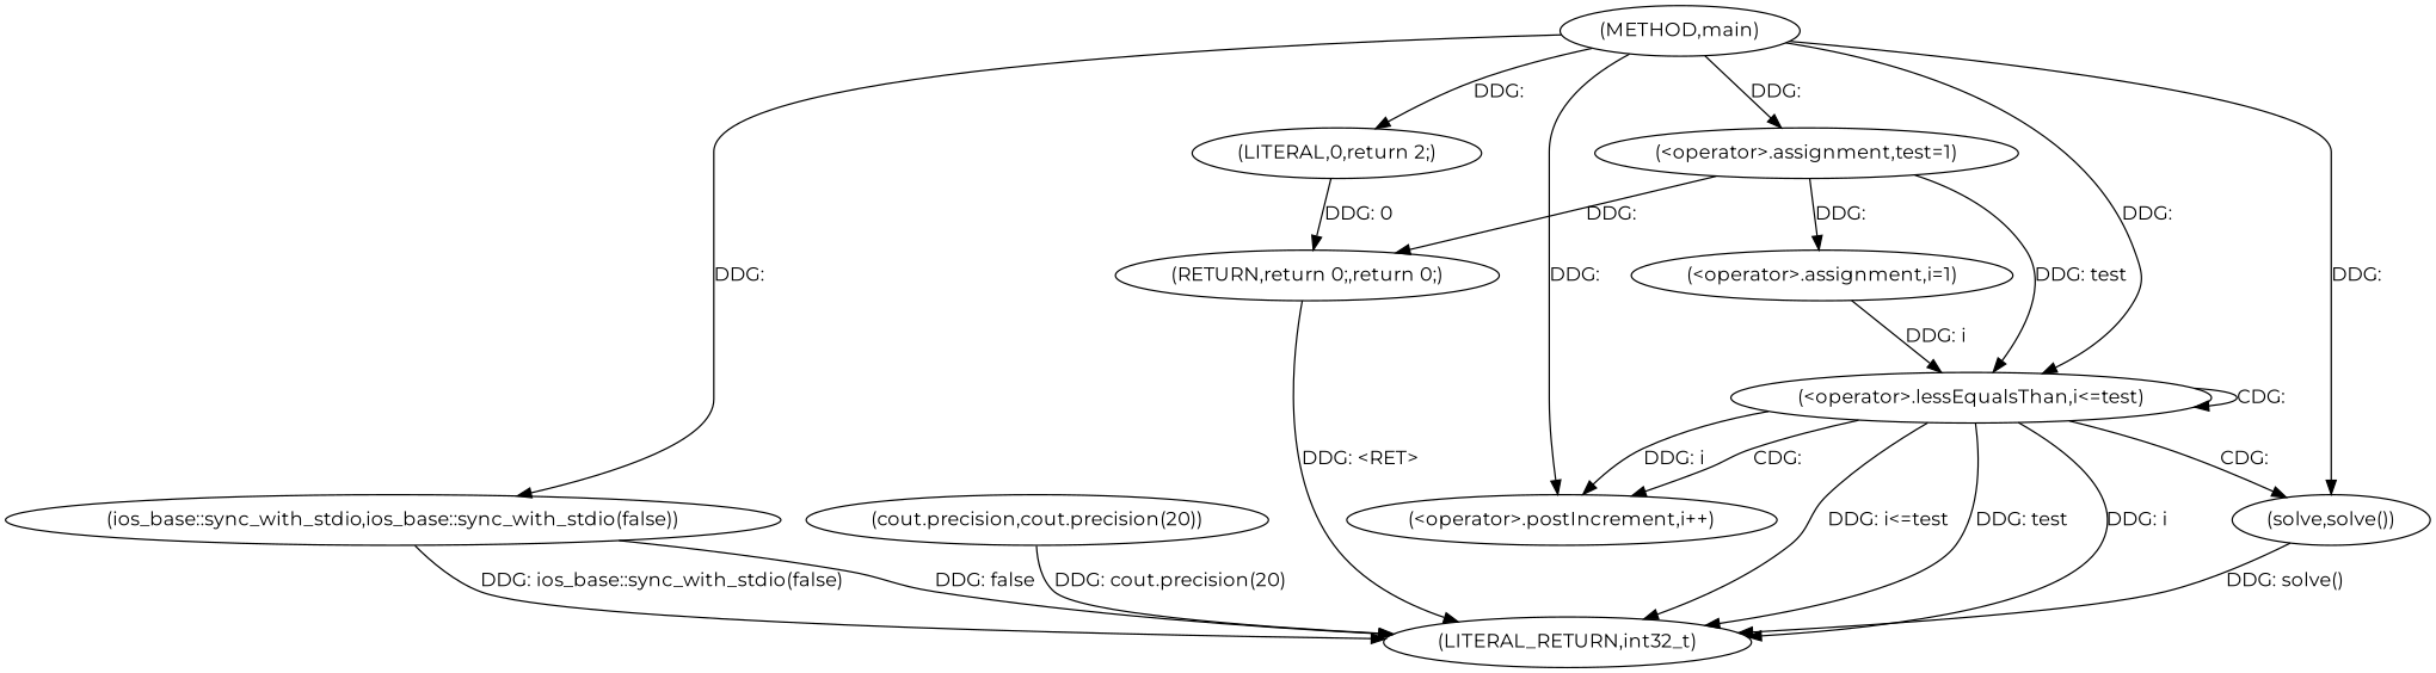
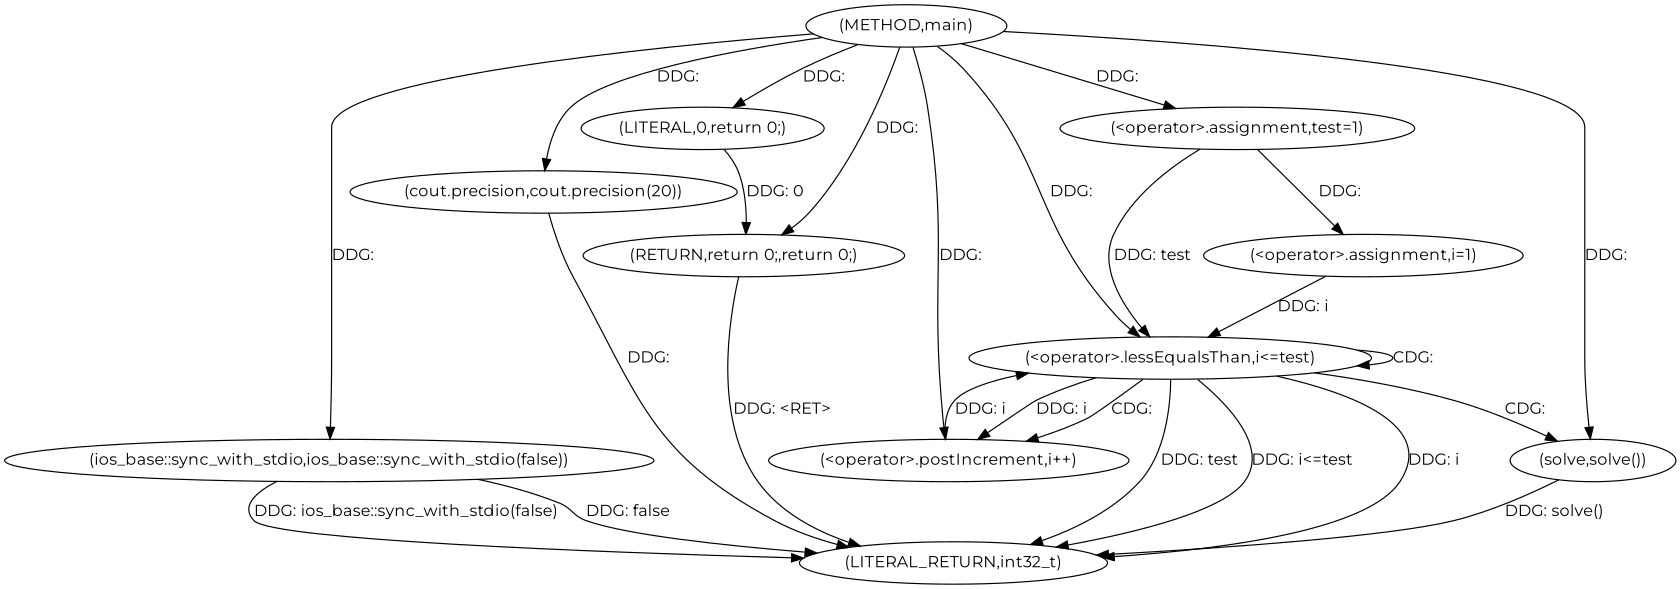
  digraph {
    fontname=Montserrat
    node [fontname=Montserrat]
    edge [fontname=Montserrat]
    n1 [label="(METHOD,main)"]
    n2 [label="(ios_base::sync_with_stdio,ios_base::sync_with_stdio(false))"]
    n3 [label="(cout.precision,cout.precision(20))"]
    n4 [label="(<operator>.assignment,test=1)"]
    n5 [label="(RETURN,return 0;,return 0;)"]
    n6 [label="(<operator>.lessEqualsThan,i<=test)"]
    n7 [label="(<operator>.postIncrement,i++)"]
-   n8 [label="(LITERAL,0,return 2;)"]
+   n8 [label="(LITERAL,0,return 0;)"]
    n9 [label="(solve,solve())"]
    n10 [label="(LITERAL_RETURN,int32_t)"]
    n11 [label="(<operator>.assignment,i=1)"]
    n1 -> n2 [label="DDG: "]
+   n1 -> n3 [label="DDG: "]
    n1 -> n4 [label="DDG: "]
-   n4 -> n5 [label="DDG: "]
+   n1 -> n5 [label="DDG: "]
    n1 -> n6 [label="DDG: "]
    n1 -> n7 [label="DDG: "]
    n1 -> n8 [label="DDG: "]
    n1 -> n9 [label="DDG: "]
    n2 -> n10 [label="DDG: ios_base::sync_with_stdio(false)"]
    n2 -> n10 [label="DDG: false"]
-   n3 -> n10 [label="DDG: cout.precision(20)"]
+   n3 -> n10 [label="DDG: "]
    n4 -> n6 [label="DDG: test"]
    n4 -> n11 [label="DDG: "]
    n5 -> n10 [label="DDG: <RET>"]
    n6 -> n6 [label="CDG: "]
    n6 -> n7 [label="DDG: i"]
    n6 -> n7 [label="CDG: "]
    n6 -> n9 [label="CDG: "]
    n6 -> n10 [label="DDG: i"]
    n6 -> n10 [label="DDG: test"]
    n6 -> n10 [label="DDG: i<=test"]
+   n7 -> n6 [label="DDG: i"]
    n8 -> n5 [label="DDG: 0"]
    n9 -> n10 [label="DDG: solve()"]
    n11 -> n6 [label="DDG: i"]
  }
